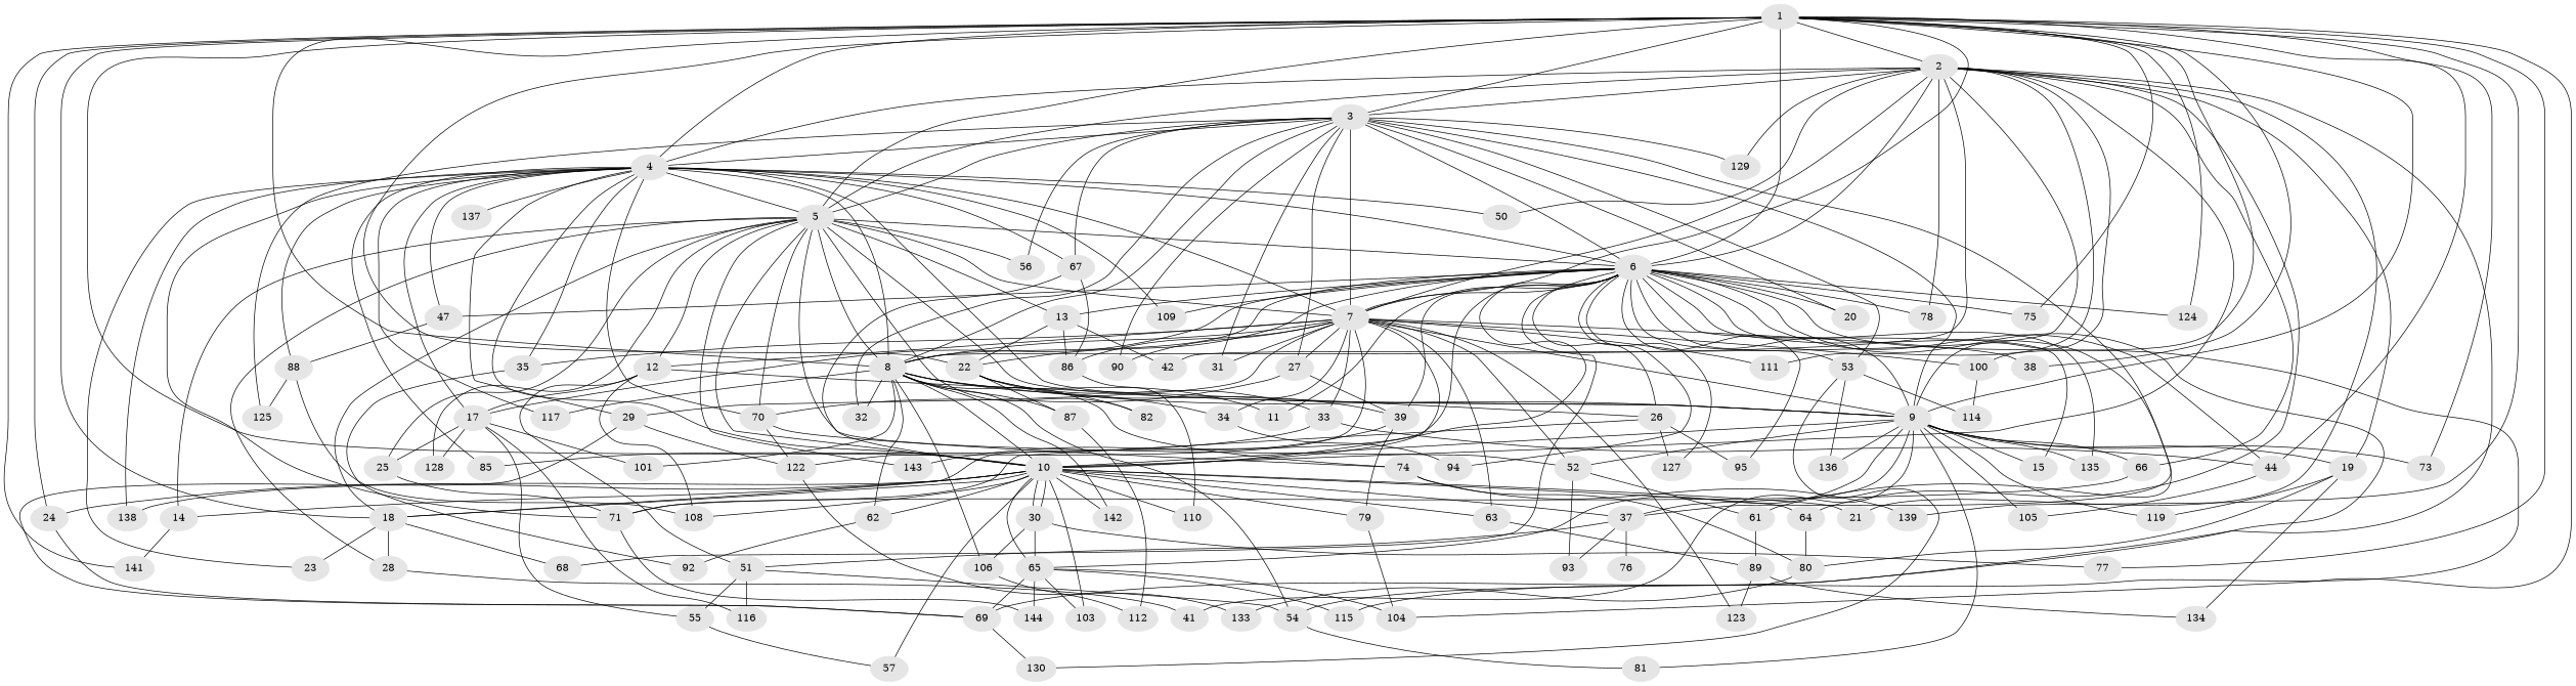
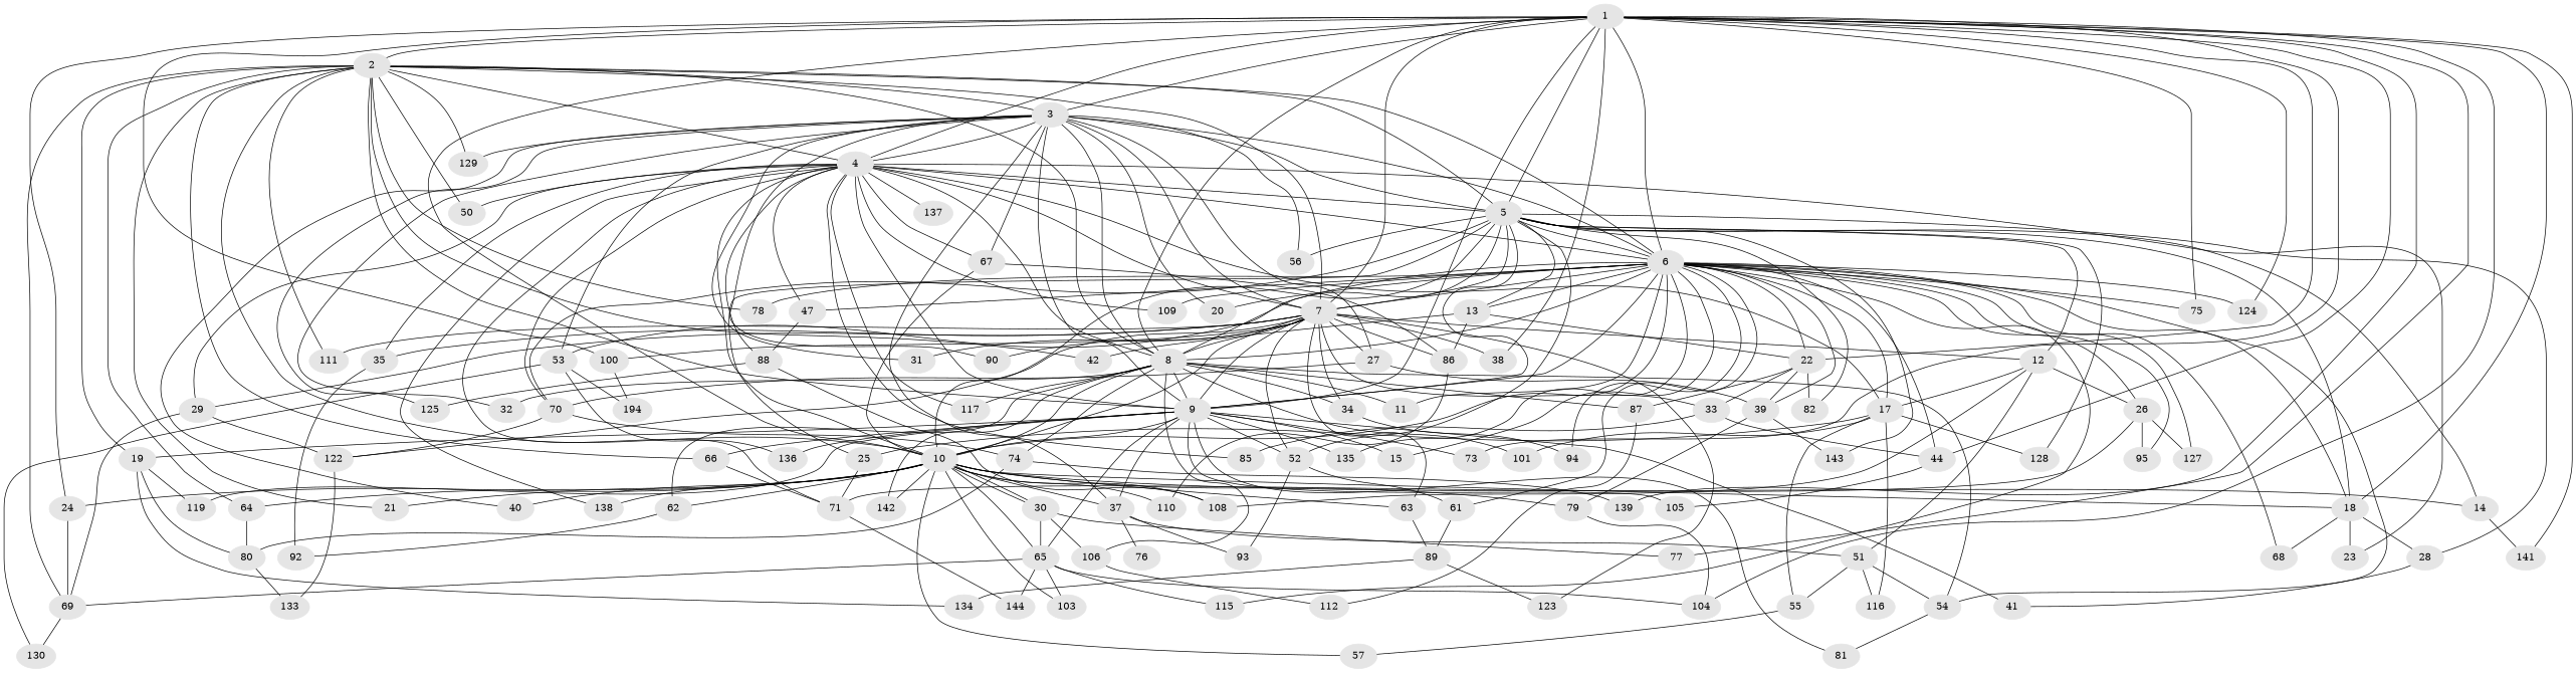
  graph {
    node [color=gray90 style=filled]
    1 [super="+84"]
    2 [super="+97"]
    3 [super="+36"]
    4 [super="+72"]
    5 [super="+49"]
    6 [super="+107"]
    7 [super="+102"]
    8 [super="+59"]
    9 [super="+83"]
    10 [super="+13"]
    18 [super="+140"]
    22 [super="+45"]
    24 [super="+120"]
    38
    44 [super="+48"]
    73
    75
    77
    100
    104 [super="+145"]
    124
    139
    141
    19
    21
    42
    50
    64
    66
    69 [super="+96"]
    78
    111
    129
    20
    27
    31
    32
    37 [super="+46"]
+   40
    53
    56
    67
    90
    125
    137
    17 [super="+147"]
    23
    29
    35
    47
    70 [super="+146"]
    71 [super="+131"]
    85
    88 [super="+118"]
    109
    117
    138
    12 [super="+43"]
    14
    n60 [label=13]
    25 [super="+91"]
    28
    52 [super="+58"]
    82
    128
    143
    11
    15
    26
    39 [super="+60"]
    54 [super="+132"]
    61
    68
    94
    95
    115
    127
    135
    33
    34
    63
    86 [super="+99"]
    122 [super="+126"]
    123
    62
    74
    87
    101
    106
    142
    41 [super="+113"]
    65 [super="+98"]
    81
    105
    119
    136
    30
    57
    79
    103
    108
    110
-   114
+   114 [label=194]
    80 [super="+121"]
    134
    130
    51
    76
    93
    55
    116
    92
    144
    89
    133
    112
    1 -- 2
    1 -- 3 [weight=2]
    1 -- 4 [weight=2]
    1 -- 5
    1 -- 6 [weight=2]
    1 -- 7
    1 -- 8 [weight=2]
    1 -- 9
    1 -- 10
    1 -- 18
    1 -- 22
    1 -- 24
    1 -- 38
    1 -- 44
    1 -- 73
    1 -- 75
    1 -- 77
    1 -- 100
    1 -- 104
    1 -- 124
    1 -- 139
    1 -- 141
    2 -- 3
    2 -- 4
    2 -- 5 [weight=2]
    2 -- 6
    2 -- 7 [weight=2]
    2 -- 8
    2 -- 9
    2 -- 10
    2 -- 19
    2 -- 21
    2 -- 42
    2 -- 50
    2 -- 64
    2 -- 66
    2 -- 69
    2 -- 78
    2 -- 111
    2 -- 129
    3 -- 4
    3 -- 5
    3 -- 6
    3 -- 7
    3 -- 8
    3 -- 9 [weight=2]
    3 -- 129
    3 -- 20
    3 -- 27
    3 -- 31
    3 -- 32
    3 -- 37
+   3 -- 40
    3 -- 53
    3 -- 56
    3 -- 67
    3 -- 90
    3 -- 125
    4 -- 5
    4 -- 6 [weight=2]
    4 -- 7
    4 -- 8
    4 -- 9
    4 -- 10
    4 -- 50
    4 -- 67
    4 -- 137
    4 -- 17
    4 -- 23
    4 -- 29
    4 -- 35
    4 -- 47
    4 -- 70
    4 -- 71
    4 -- 85
    4 -- 88
    4 -- 109
    4 -- 117
    4 -- 138
    5 -- 6
    5 -- 7
    5 -- 8
    5 -- 9
    5 -- 10
    5 -- 18
    5 -- 56
    5 -- 70
    5 -- 12
    5 -- 14
    5 -- n60
    5 -- 25
    5 -- 28
    5 -- 52
    5 -- 82
    5 -- 128
    5 -- 143
    6 -- 7
    6 -- 8
    6 -- 9
    6 -- 10 [weight=2]
    6 -- 18
    6 -- 22
    6 -- 44
    6 -- 75
    6 -- 124
    6 -- 78
    6 -- 20
    6 -- 53
    6 -- 17
    6 -- 47
    6 -- 109
    6 -- n60
    6 -- 11
    6 -- 15
    6 -- 26
    6 -- 39
    6 -- 54
    6 -- 61
    6 -- 68
    6 -- 94
    6 -- 95
    6 -- 115
    6 -- 127
    6 -- 135
    7 -- 8
    7 -- 9
    7 -- 10
    7 -- 38
    7 -- 100
    7 -- 111
    7 -- 27
    7 -- 31
    7 -- 90
    7 -- 29
    7 -- 35
    7 -- 12 [weight=2]
    7 -- 52
    7 -- 33
    7 -- 34
    7 -- 63
    7 -- 86
    7 -- 122
    7 -- 123
    8 -- 9
    8 -- 10
    8 -- 32
    8 -- 117
    8 -- 11
    8 -- 54
    8 -- 34
    8 -- 62
    8 -- 74
    8 -- 87
    8 -- 101
    8 -- 106
    8 -- 142
    9 -- 10
    9 -- 73
    9 -- 19
    9 -- 66
    9 -- 37
    9 -- 52
    9 -- 15
    9 -- 135
    9 -- 41
    9 -- 65
    9 -- 81
    9 -- 105
    9 -- 119
    9 -- 136
    10 -- 18
    10 -- 24
    10 -- 21
    10 -- 64
    10 -- 37
+   10 -- 40
    10 -- 138
    10 -- 14
    10 -- 63
    10 -- 62
    10 -- 142
    10 -- 65
    10 -- 30
    10 -- 30
    10 -- 57
    10 -- 79
    10 -- 103
    10 -- 108
    10 -- 110
    18 -- 23
    18 -- 28
    18 -- 68
    22 -- 82
    22 -- 39
    22 -- 33
    22 -- 87
    24 -- 69
    44 -- 105
    100 -- 114
    19 -- 119
    19 -- 80
    19 -- 134
    64 -- 80
    66 -- 71
    69 -- 130
    27 -- 70
    27 -- 39
    37 -- 51
    37 -- 76 [weight=2]
    37 -- 93
    53 -- 136
    53 -- 114
    53 -- 130
    67 -- 10
    67 -- 86
    17 -- 25
    17 -- 128
    17 -- 101
    17 -- 55
    17 -- 116
    29 -- 69
    29 -- 122
    35 -- 92
    47 -- 88
    70 -- 122
    70 -- 74
    71 -- 144
    88 -- 125
    88 -- 108
    12 -- 17
    12 -- 26
    12 -- 108
    12 -- 51
    14 -- 141
    n60 -- 22
    n60 -- 42
    n60 -- 86
    25 -- 71
    28 -- 41
    52 -- 61
    52 -- 93
    26 -- 71
    26 -- 95
    26 -- 127
    39 -- 143
    39 -- 79
    54 -- 81
    61 -- 89
    33 -- 44
    33 -- 85
    34 -- 94
    63 -- 89
    86 -- 110
    122 -- 133
    62 -- 92
    74 -- 139
    74 -- 80
    87 -- 112
    106 -- 112
    65 -- 104
    65 -- 69
    65 -- 115
    65 -- 103
    65 -- 144
    30 -- 77
    30 -- 106
    30 -- 65
    79 -- 104
    80 -- 133
    51 -- 54
    51 -- 55
    51 -- 116
    55 -- 57
    89 -- 123
    89 -- 134
  }
